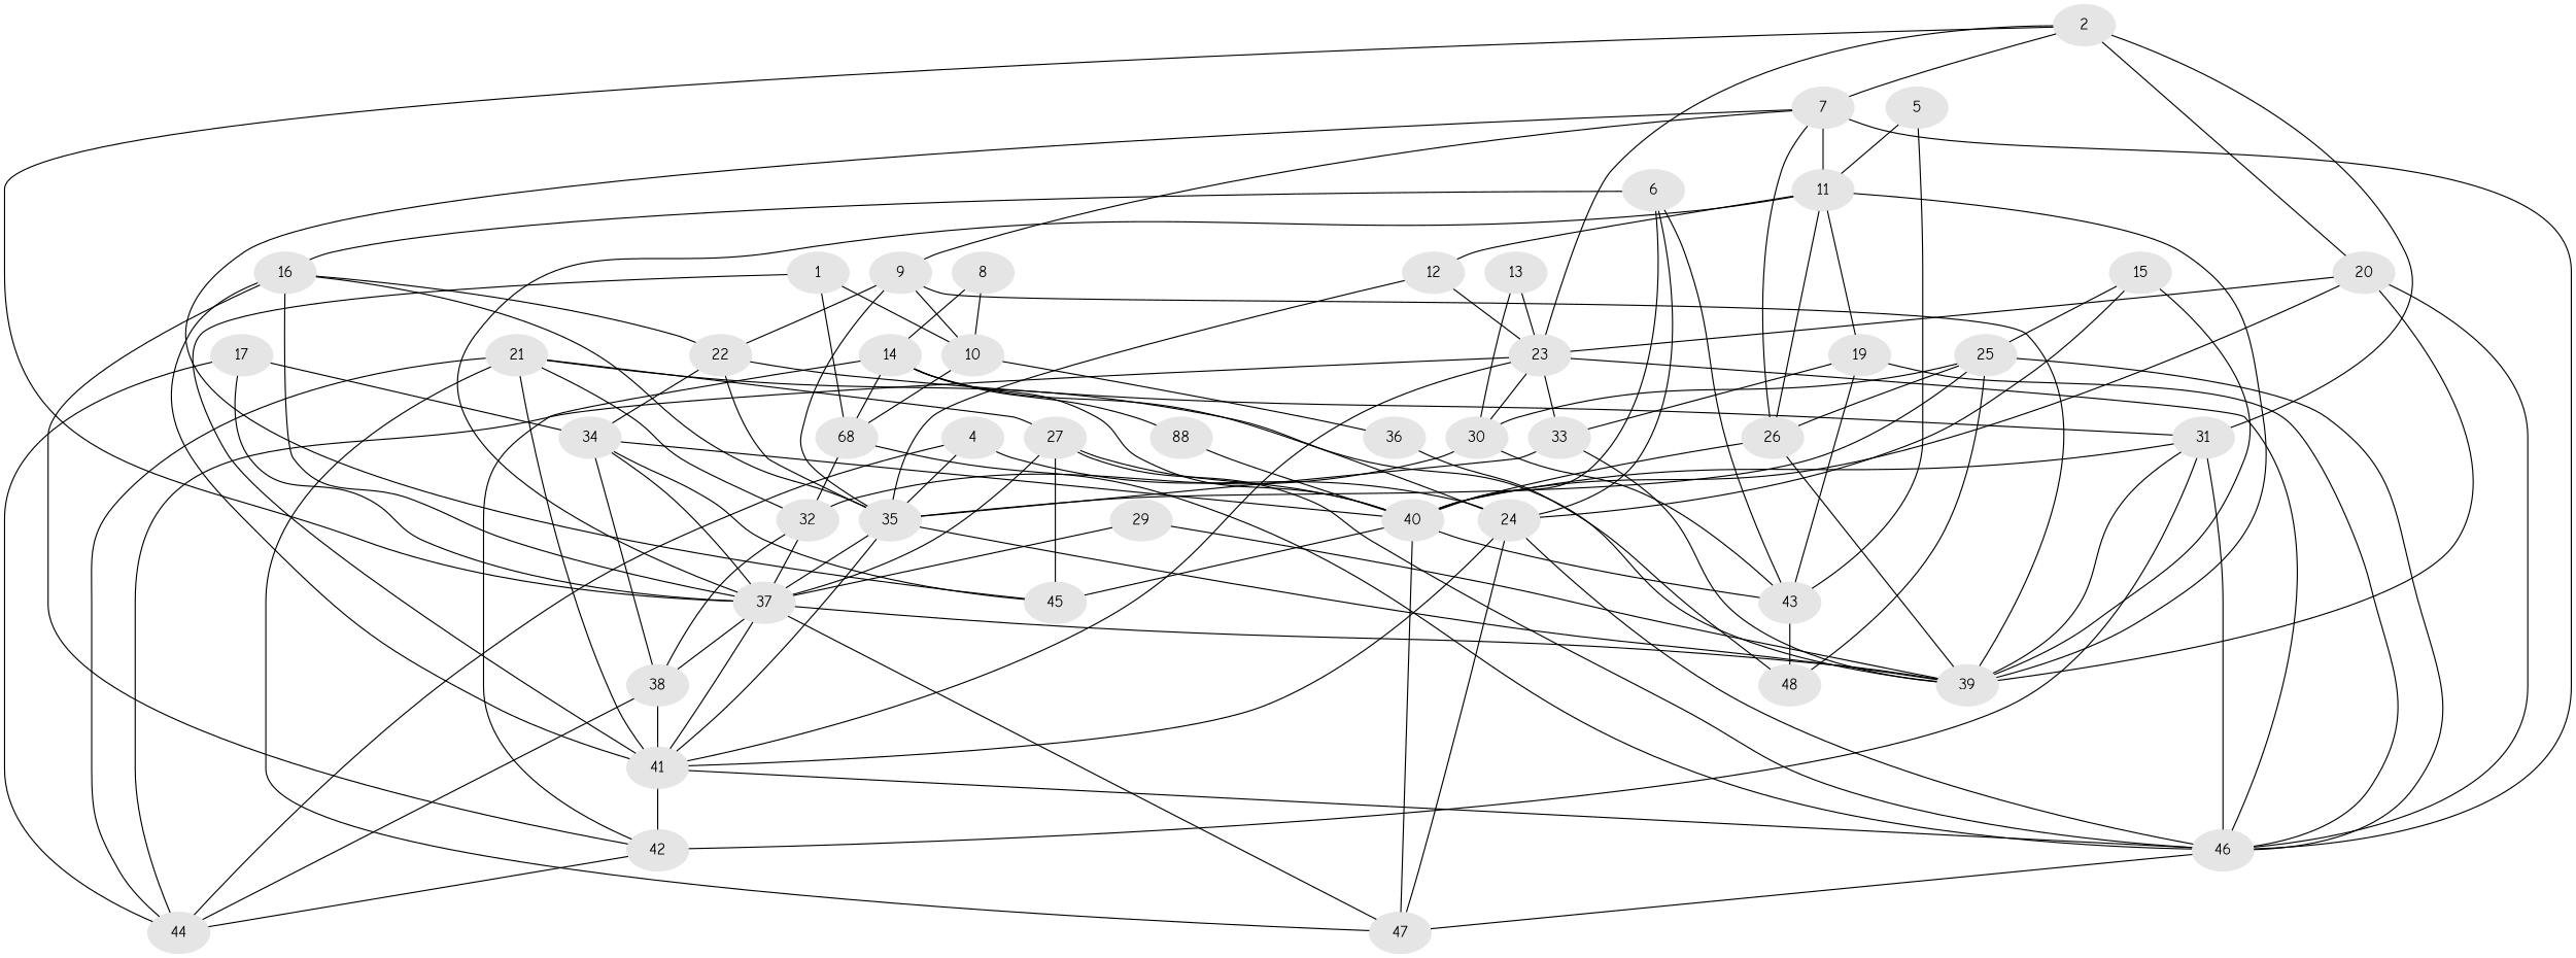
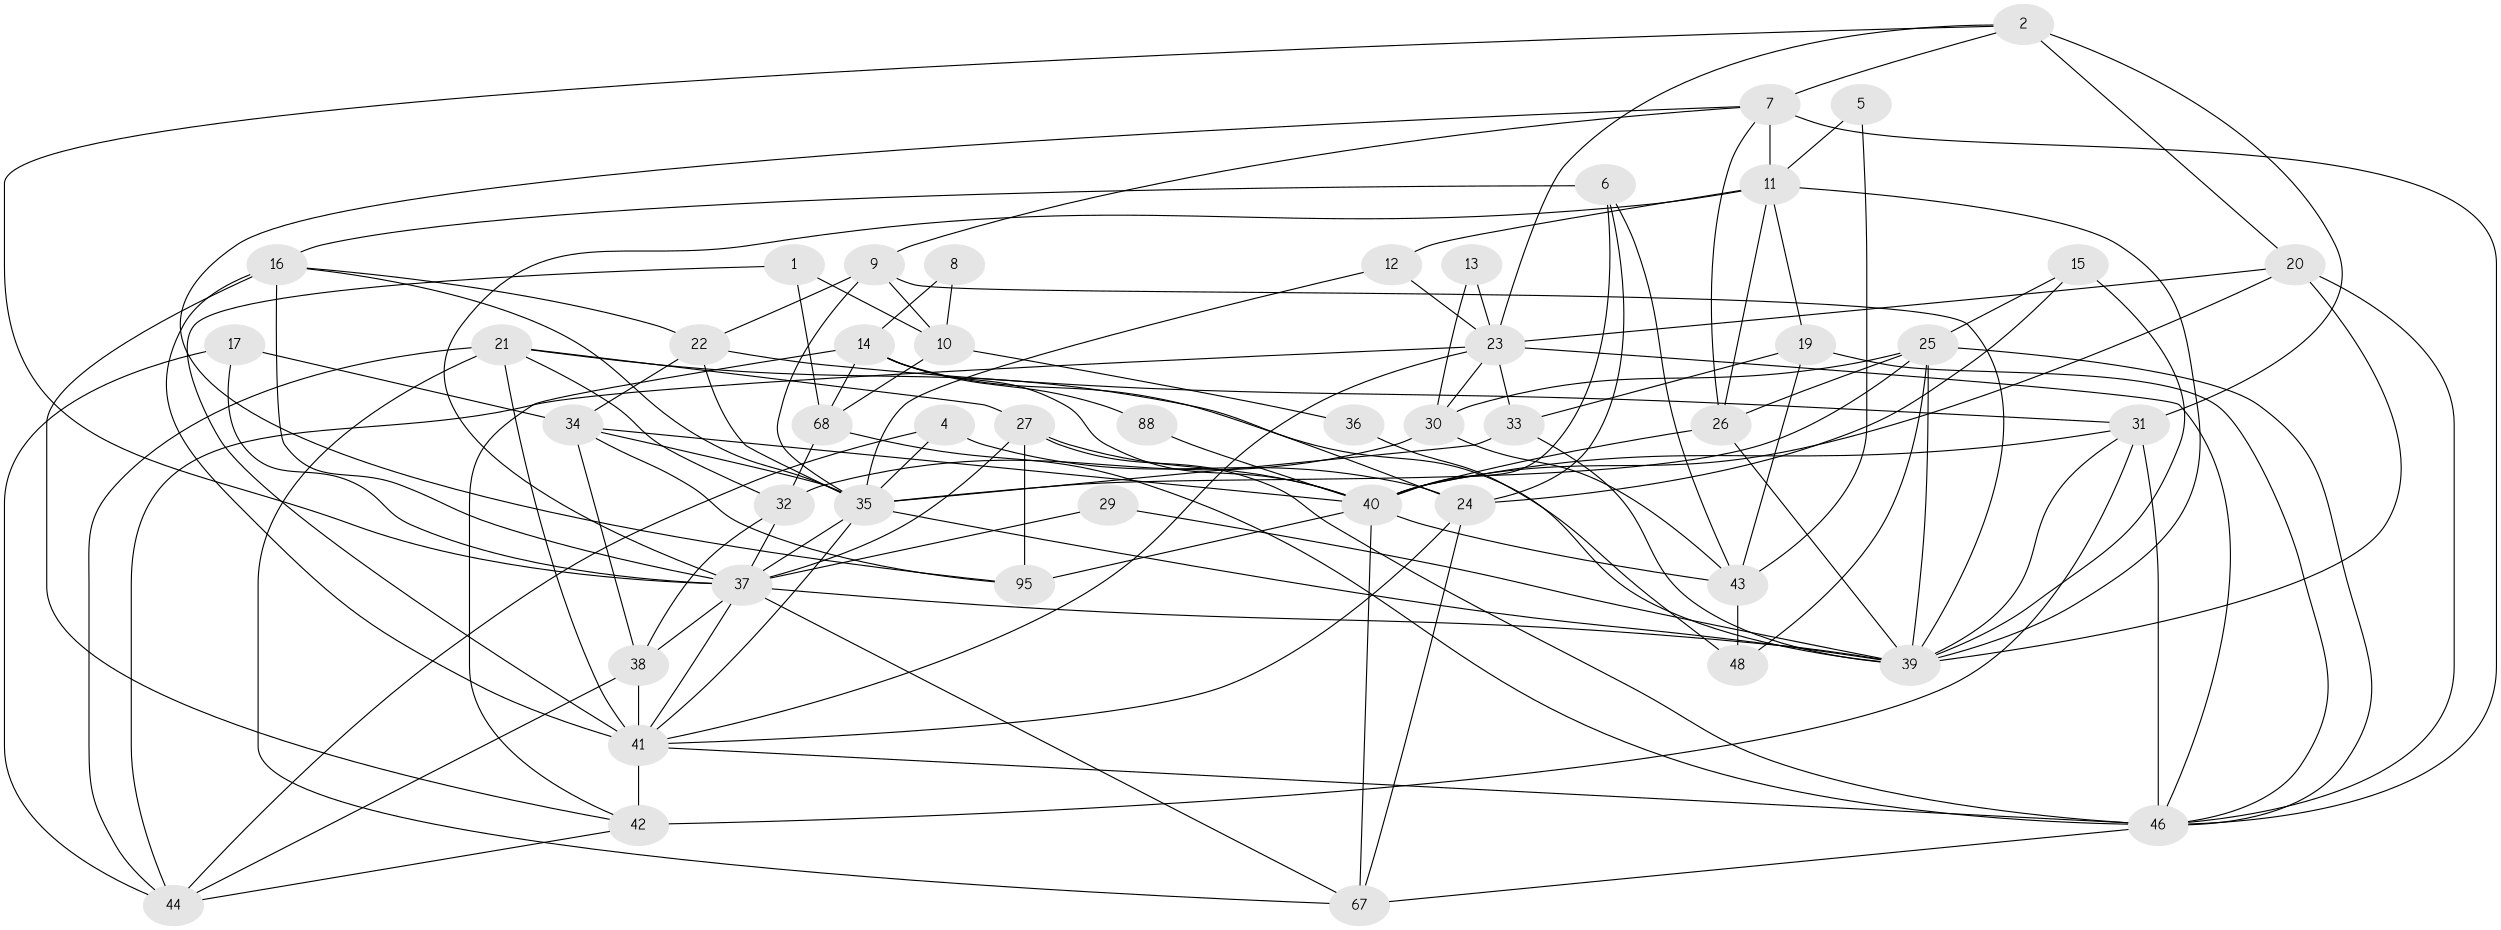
  graph {
    fontname="Comic Neue"
    node [color=gray90 fontname="Comic Neue" style=filled]
    edge [fontname="Comic Neue" weight=1.0]
    1
    10
    n3 [label=68]
    41
    36
    32
    46
    42
    2
    7
    20
    23
    31
    37
    11
    9
    26
-   45
+   45 [label=95]
    39
    40
    44
    30
    33
-   47
+   47 [label=67]
    38
    4
    24
    35
    5
    43
    12
    19
    48
    6
    16
    22
    8
    14
    n39 [label=88]
    34
    13
    15
    25
    17
    21
    27
    29
    1 -- 10
    1 -- n3
    1 -- 41
    10 -- n3 [weight=2.0]
    10 -- 36 [weight=2.0]
    n3 -- 32
    n3 -- 46
    41 -- 46
    41 -- 42 [weight=3.0]
    36 -- 48
    32 -- 37
    32 -- 38
    46 -- 47 [weight=2.0]
    42 -- 44
    2 -- 7
    2 -- 20 [weight=2.0]
    2 -- 23
    2 -- 31
    2 -- 37
    7 -- 46 [weight=2.0]
    7 -- 11
    7 -- 9
    7 -- 26
    7 -- 45
    20 -- 46
    20 -- 23
    20 -- 39
    20 -- 40 [weight=2.0]
    23 -- 41
    23 -- 46
    23 -- 44
    23 -- 30
    23 -- 33
    31 -- 46
    31 -- 42
    31 -- 39
    31 -- 40
    37 -- 41
    37 -- 39
    37 -- 47
    37 -- 38
    11 -- 37
    11 -- 26
    11 -- 39
    11 -- 12
    11 -- 19
    9 -- 10
    9 -- 39
    9 -- 35
    9 -- 22
    26 -- 39
    26 -- 40 [weight=2.0]
    40 -- 45 [weight=2.0]
    40 -- 47
    40 -- 43
    30 -- 32
    30 -- 43
    33 -- 39
    33 -- 35
    38 -- 41
    38 -- 44
    4 -- 44
    4 -- 24
    4 -- 35
    24 -- 41
-   24 -- 46
    24 -- 47
    35 -- 41
    35 -- 37
    35 -- 39
    5 -- 11
    5 -- 43
    43 -- 48
    12 -- 23
    12 -- 35
    19 -- 46
    19 -- 33
    19 -- 43
    6 -- 40
    6 -- 24
    6 -- 43
    6 -- 16
    16 -- 41
    16 -- 42
    16 -- 37
    16 -- 35
    16 -- 22
    22 -- 31
    22 -- 35
    22 -- 34
    8 -- 10
    8 -- 14
    14 -- n3
    14 -- 42
    14 -- 40
    14 -- 24
    14 -- n39
    n39 -- 40
    34 -- 45
    34 -- 40
    34 -- 38 [weight=2.0]
-   34 -- 37
+   34 -- 35
    13 -- 23
    13 -- 30
    15 -- 39
    15 -- 24
    15 -- 25
    25 -- 46
    25 -- 26
+   25 -- 39
    25 -- 30
    25 -- 35
    25 -- 48
    17 -- 37
    17 -- 44
    17 -- 34
    21 -- 41
    21 -- 32
    21 -- 39
    21 -- 44
    21 -- 47
    21 -- 27
    27 -- 46
    27 -- 37
    27 -- 45
    27 -- 40
    29 -- 37
    29 -- 39
  }
